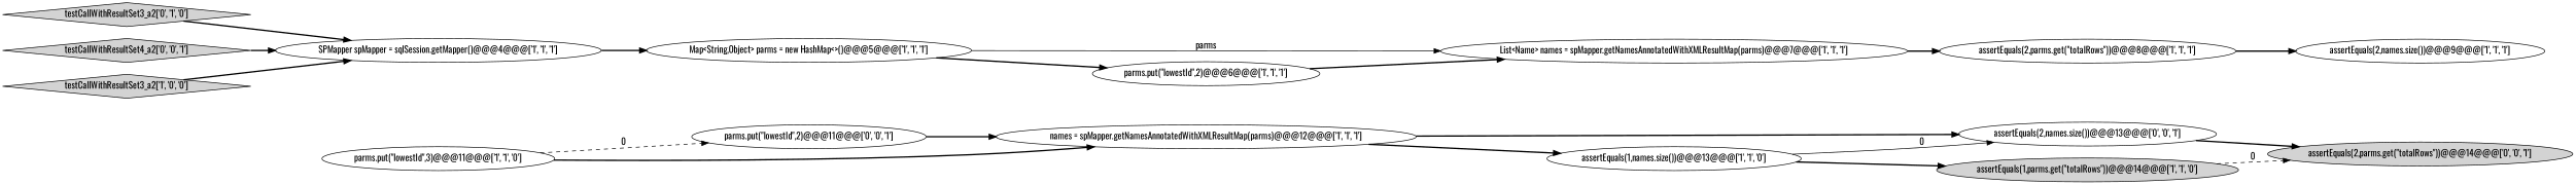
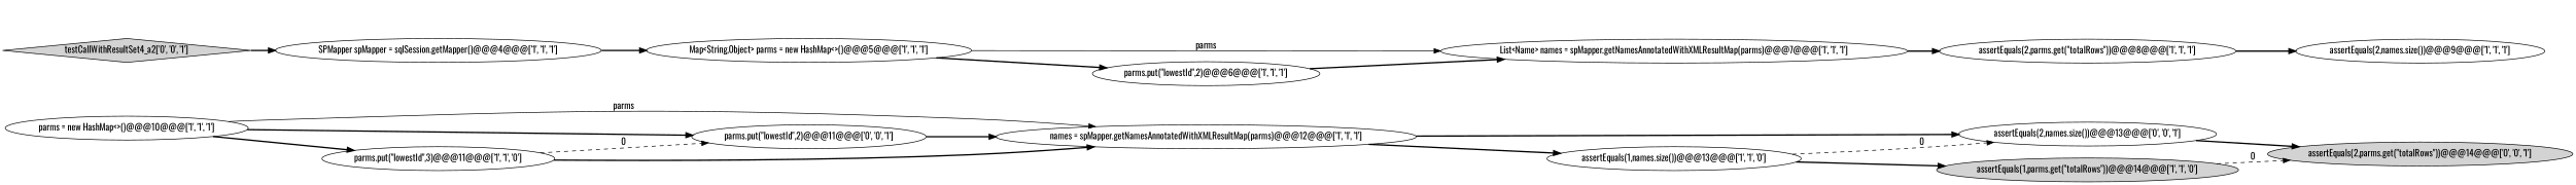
  digraph {
    fontname=Oswald
    rankdir=LR
    node [fillcolor=white fontname=Oswald shape=ellipse style=filled]
    edge [fontname=Oswald style=bold]
    n1 [label="assertEquals(2,names.size())@@@13@@@['0', '0', '1']"]
    n2 [fillcolor=lightgray label="assertEquals(2,parms.get(\"totalRows\"))@@@14@@@['0', '0', '1']"]
    n3 [label="parms.put(\"lowestId\",2)@@@11@@@['0', '0', '1']"]
    n4 [label="names = spMapper.getNamesAnnotatedWithXMLResultMap(parms)@@@12@@@['1', '1', '1']"]
    n5 [label="assertEquals(1,names.size())@@@13@@@['1', '1', '0']"]
-   n6 [fillcolor=lightgray label="testCallWithResultSet3_a2['0', '1', '0']" shape=diamond]
    n7 [label="SPMapper spMapper = sqlSession.getMapper()@@@4@@@['1', '1', '1']"]
    n8 [label="Map<String,Object> parms = new HashMap<>()@@@5@@@['1', '1', '1']"]
    n9 [fillcolor=lightgray label="assertEquals(1,parms.get(\"totalRows\"))@@@14@@@['1', '1', '0']"]
    n10 [label="List<Name> names = spMapper.getNamesAnnotatedWithXMLResultMap(parms)@@@7@@@['1', '1', '1']"]
    n11 [label="assertEquals(2,parms.get(\"totalRows\"))@@@8@@@['1', '1', '1']"]
    n12 [label="assertEquals(2,names.size())@@@9@@@['1', '1', '1']"]
    n13 [fillcolor=lightgray label="testCallWithResultSet4_a2['0', '0', '1']" shape=diamond]
    n14 [label="parms.put(\"lowestId\",2)@@@6@@@['1', '1', '1']"]
+   n15 [label="parms = new HashMap<>()@@@10@@@['1', '1', '1']"]
    n16 [label="parms.put(\"lowestId\",3)@@@11@@@['1', '1', '0']"]
-   n17 [fillcolor=lightgray label="testCallWithResultSet3_a2['1', '0', '0']" shape=diamond]
    n1 -> n2
    n3 -> n4
    n4 -> n1
    n4 -> n5
-   n5 -> n1 [label=0 style=solid]
+   n5 -> n1 [label=0 style=dashed]
    n5 -> n9
-   n6 -> n7
    n7 -> n8
    n8 -> n10 [label=parms style=solid]
    n8 -> n14
    n9 -> n2 [label=0 style=dashed]
    n10 -> n11
    n11 -> n12
    n13 -> n7
    n14 -> n10
+   n15 -> n3
+   n15 -> n4 [label=parms style=solid]
+   n15 -> n16
    n16 -> n3 [label=0 style=dashed]
    n16 -> n4
-   n17 -> n7
  }
